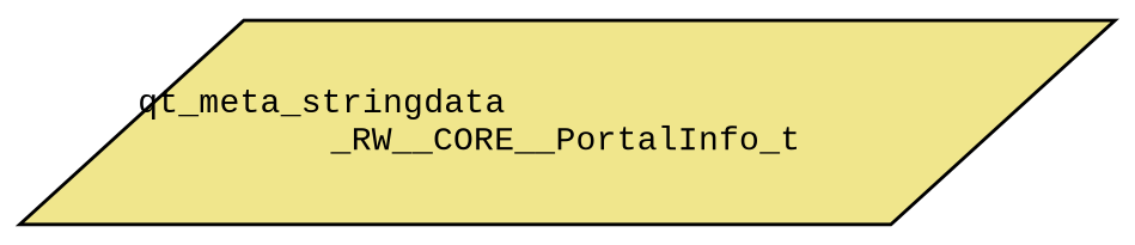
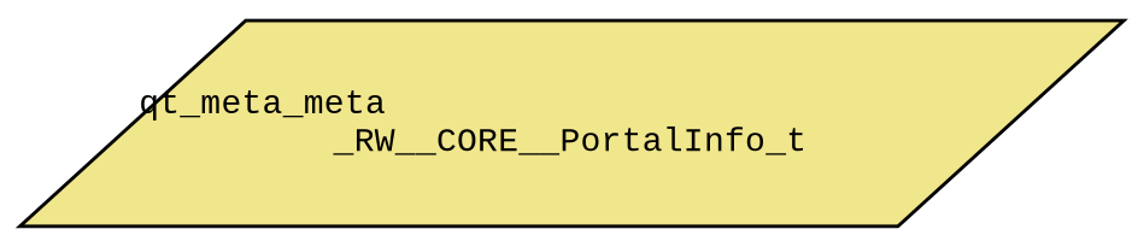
  digraph {
    rankdir=LR
    fontname="Liberation Mono"
-   n1 [color=black fillcolor=khaki fontname="Liberation Mono" fontsize=10 height=0.2 label="qt_meta_stringdata\l_RW__CORE__PortalInfo_t" shape=parallelogram style=filled width=0.4]
+   n1 [color=black fillcolor=khaki fontname="Liberation Mono" fontsize=10 height=0.2 label="qt_meta_meta\l_RW__CORE__PortalInfo_t" shape=parallelogram style=filled width=0.4]
  }
